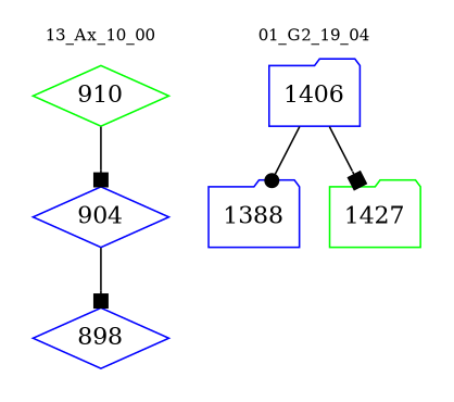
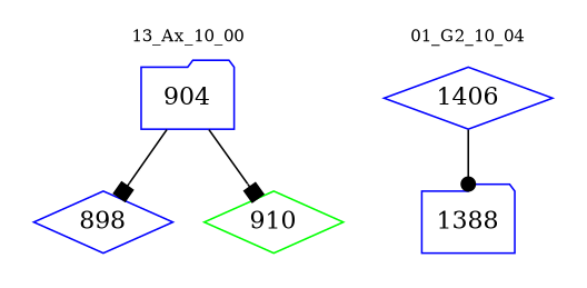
  digraph {
    node [color=blue shape=folder]
    edge [arrowhead=box color=black]
-   n1 [label=904 shape=diamond]
+   n1 [label=904]
    n2 [label=898 shape=diamond]
    n3 [color=green label=910 shape=diamond]
-   n4 [label=1406]
+   n4 [label=1406 shape=diamond]
    n5 [label=1388]
-   n6 [color=green label=1427]
    subgraph cluster_1 {
      color=white
      fontsize=10
      label="13_Ax_10_00"
      n1
      n2
      n3
    }
    subgraph cluster_2 {
      color=white
      fontsize=10
-     label="01_G2_19_04"
+     label="01_G2_10_04"
      n4
      n5
-     n6
    }
    n1 -> n2
-   n3 -> n1
+   n1 -> n3
    n4 -> n5 [arrowhead=dot]
-   n4 -> n6
  }
